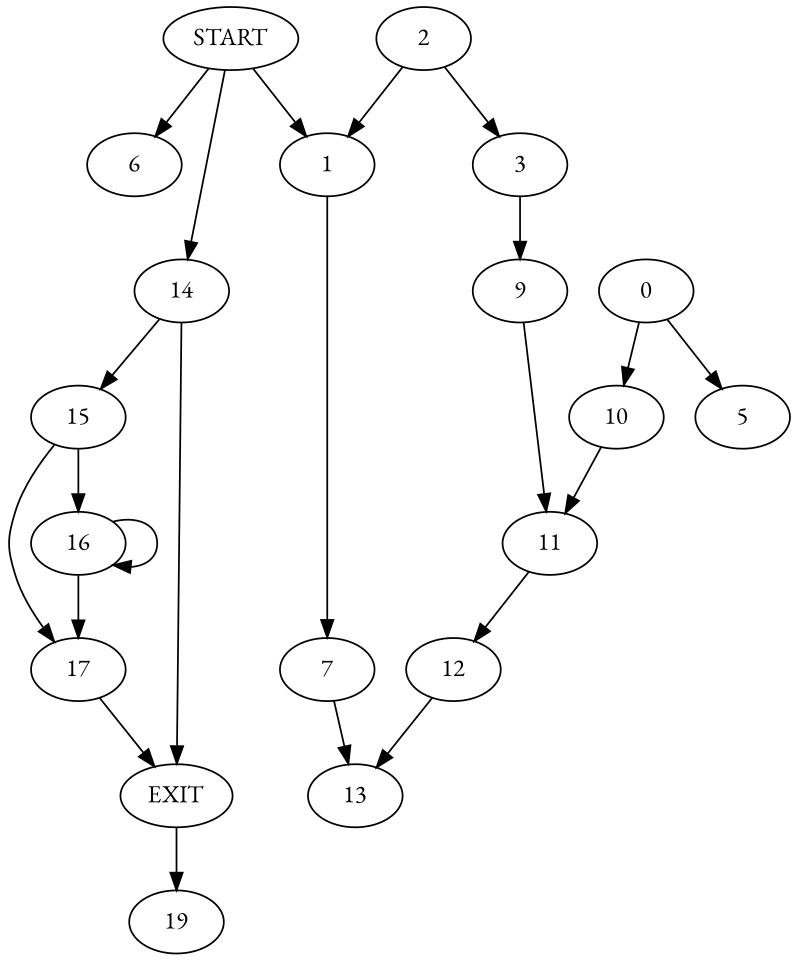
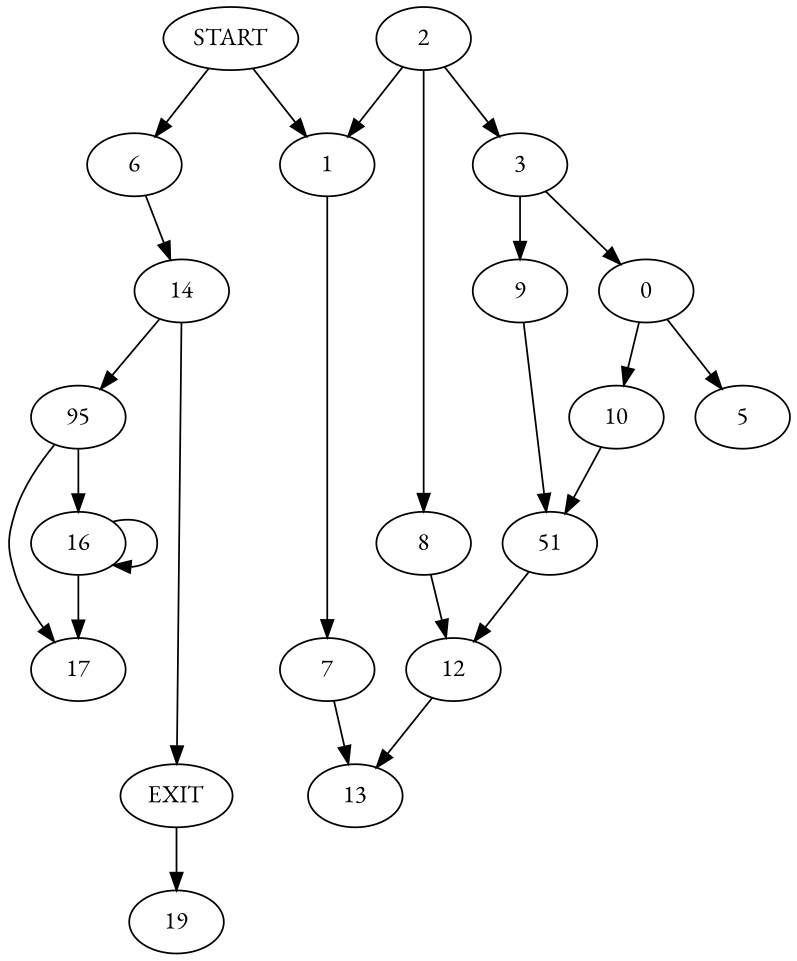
  digraph {
    fontname="EB Garamond"
    node [fontname="EB Garamond"]
    edge [fontname="EB Garamond"]
    n1 [label=START]
    1
    6
    7
    14
    2
    3
+   8
    13
    n10 [label=0]
    9
    12
    5
    10
-   11
-   15
+   11 [label=51]
+   15 [label=95]
    n17 [label=EXIT]
    16
    17
    19
    n1 -> 1
    n1 -> 6
    1 -> 7
-   n1 -> 14
+   6 -> 14
    7 -> 13
    14 -> 15
    14 -> n17
    2 -> 1
    2 -> 3
+   2 -> 8
+   3 -> n10
    3 -> 9
+   8 -> 12
    n10 -> 5
    n10 -> 10
    9 -> 11
    12 -> 13
    10 -> 11
    11 -> 12
    15 -> 16
    15 -> 17
    n17 -> 19
    16 -> 16
    16 -> 17
-   17 -> n17
  }
